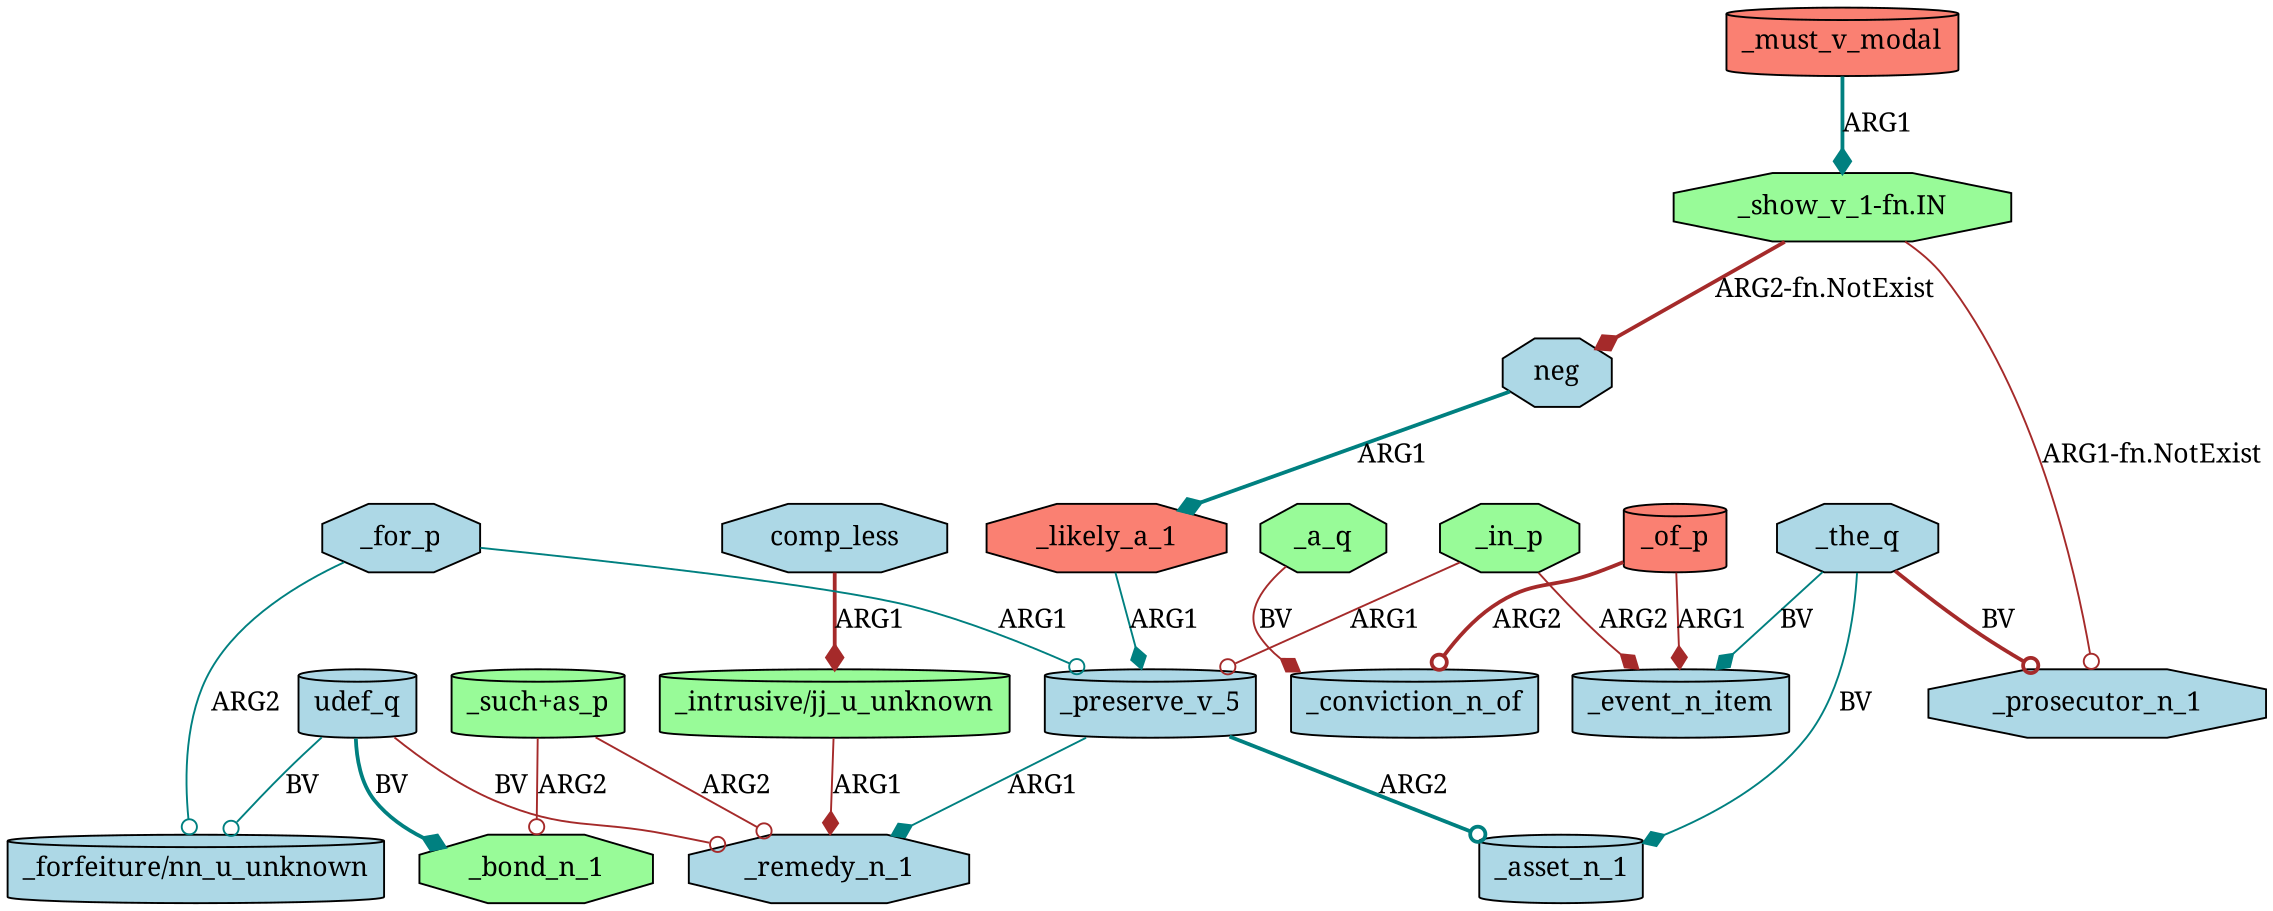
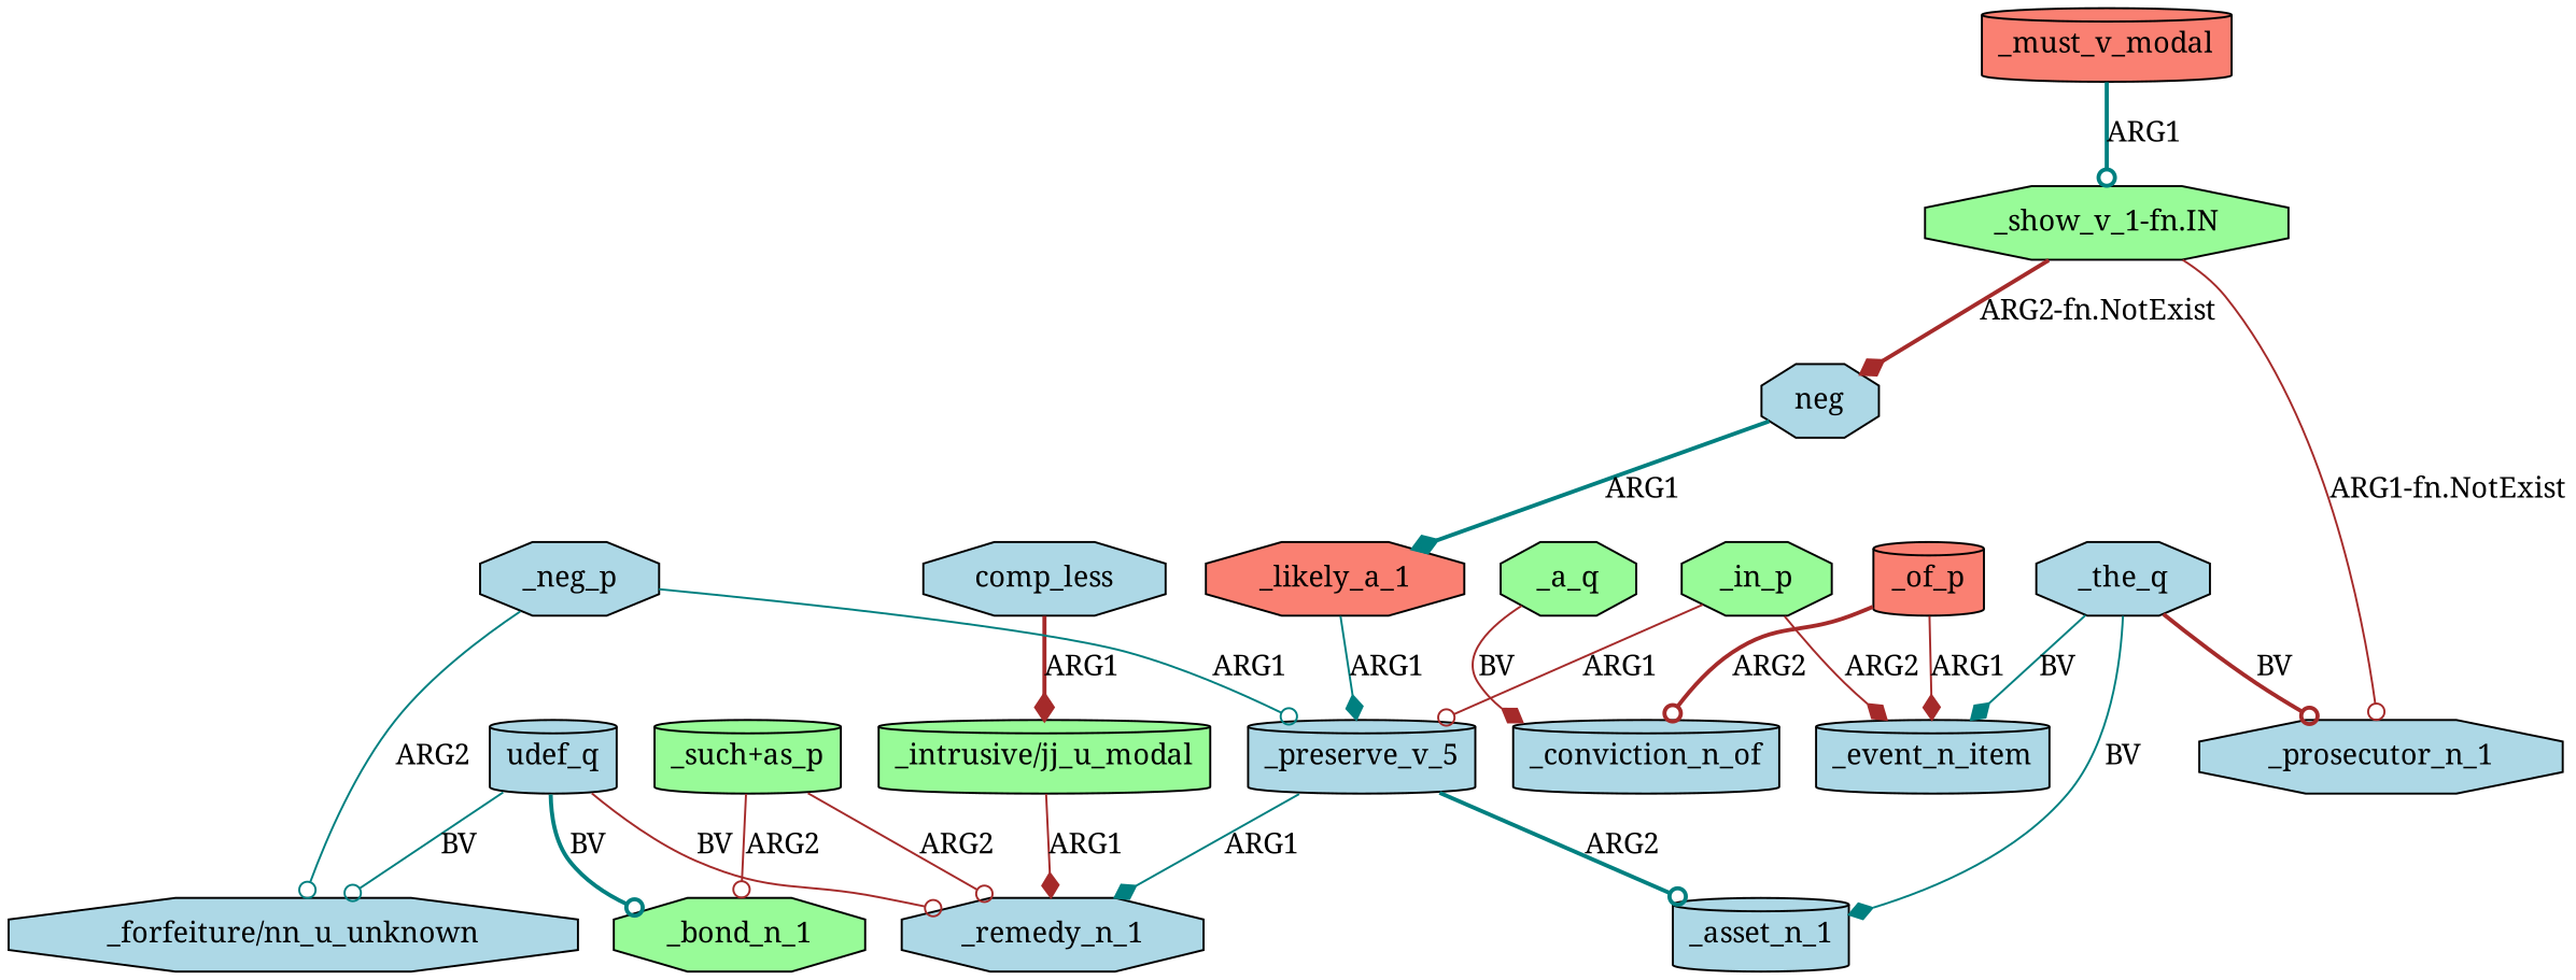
  digraph {
    fontname="Noto Serif"
    node [fillcolor=lightblue fontname="Noto Serif" shape=octagon style=filled]
    edge [arrowhead=odot color=brown fontname="Noto Serif" style=solid]
    "_such+as_p" [fillcolor=palegreen shape=cylinder]
    _remedy_n_1
    _bond_n_1 [fillcolor=palegreen]
    udef_q [shape=cylinder]
-   "_forfeiture/nn_u_unknown" [shape=cylinder]
+   "_forfeiture/nn_u_unknown"
    _in_p [fillcolor=palegreen]
    _event_n_item [shape=cylinder]
    n8 [label=_preserve_v_5 shape=cylinder]
    _asset_n_1 [shape=cylinder]
    _the_q
    _prosecutor_n_1
    _of_p [fillcolor=salmon shape=cylinder]
    _conviction_n_of [shape=cylinder]
    _must_v_modal [fillcolor=salmon shape=cylinder]
    "_show_v_1-fn.IN" [fillcolor=palegreen]
    neg
    _likely_a_1 [fillcolor=salmon]
    _a_q [fillcolor=palegreen]
-   "_intrusive/jj_u_unknown" [fillcolor=palegreen shape=cylinder]
+   "_intrusive/jj_u_unknown" [fillcolor=palegreen shape=cylinder label="_intrusive/jj_u_modal"]
    comp_less
-   _for_p
+   _for_p [label=_neg_p]
    "_such+as_p" -> _remedy_n_1 [label=ARG2]
    "_such+as_p" -> _bond_n_1 [label=ARG2]
    udef_q -> _remedy_n_1 [label=BV]
-   udef_q -> _bond_n_1 [arrowhead=diamond color=teal label=BV style=bold]
+   udef_q -> _bond_n_1 [color=teal label=BV style=bold]
    udef_q -> "_forfeiture/nn_u_unknown" [color=teal label=BV]
    _in_p -> _event_n_item [arrowhead=diamond label=ARG2]
    _in_p -> n8 [label=ARG1]
    n8 -> _remedy_n_1 [arrowhead=diamond color=teal label=ARG1]
    n8 -> _asset_n_1 [color=teal label=ARG2 style=bold]
    _the_q -> _event_n_item [arrowhead=diamond color=teal label=BV]
    _the_q -> _asset_n_1 [arrowhead=diamond color=teal label=BV]
    _the_q -> _prosecutor_n_1 [label=BV style=bold]
    _of_p -> _event_n_item [arrowhead=diamond label=ARG1]
    _of_p -> _conviction_n_of [label=ARG2 style=bold]
-   _must_v_modal -> "_show_v_1-fn.IN" [arrowhead=diamond color=teal label=ARG1 style=bold]
+   _must_v_modal -> "_show_v_1-fn.IN" [color=teal label=ARG1 style=bold]
    "_show_v_1-fn.IN" -> _prosecutor_n_1 [label="ARG1-fn.NotExist"]
    "_show_v_1-fn.IN" -> neg [arrowhead=diamond label="ARG2-fn.NotExist" style=bold]
    neg -> _likely_a_1 [arrowhead=diamond color=teal label=ARG1 style=bold]
    _likely_a_1 -> n8 [arrowhead=diamond color=teal label=ARG1]
    _a_q -> _conviction_n_of [arrowhead=diamond label=BV]
    "_intrusive/jj_u_unknown" -> _remedy_n_1 [arrowhead=diamond label=ARG1]
    comp_less -> "_intrusive/jj_u_unknown" [arrowhead=diamond label=ARG1 style=bold]
    _for_p -> "_forfeiture/nn_u_unknown" [color=teal label=ARG2]
    _for_p -> n8 [color=teal label=ARG1]
  }
